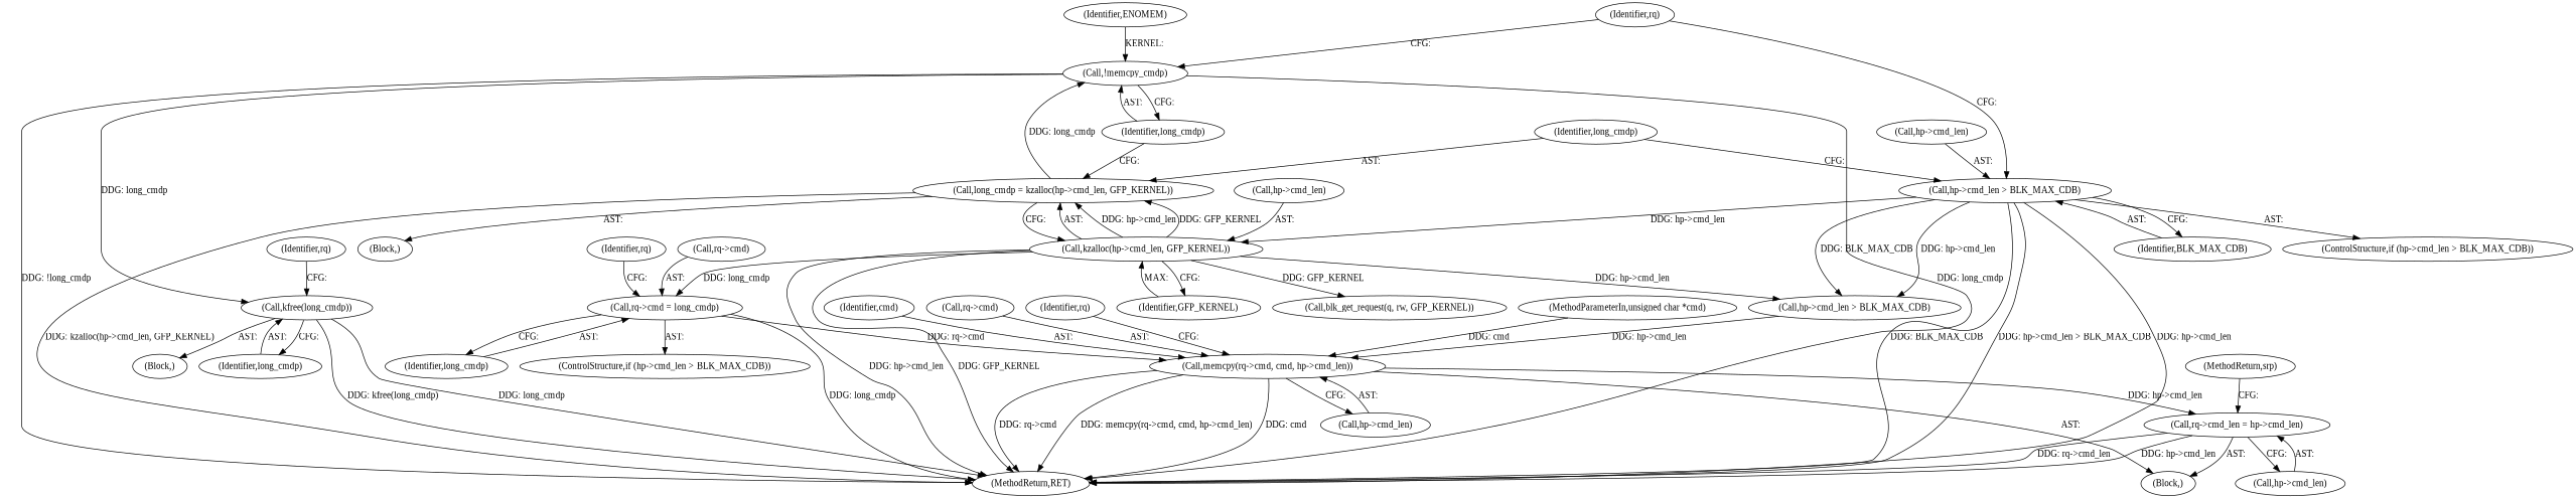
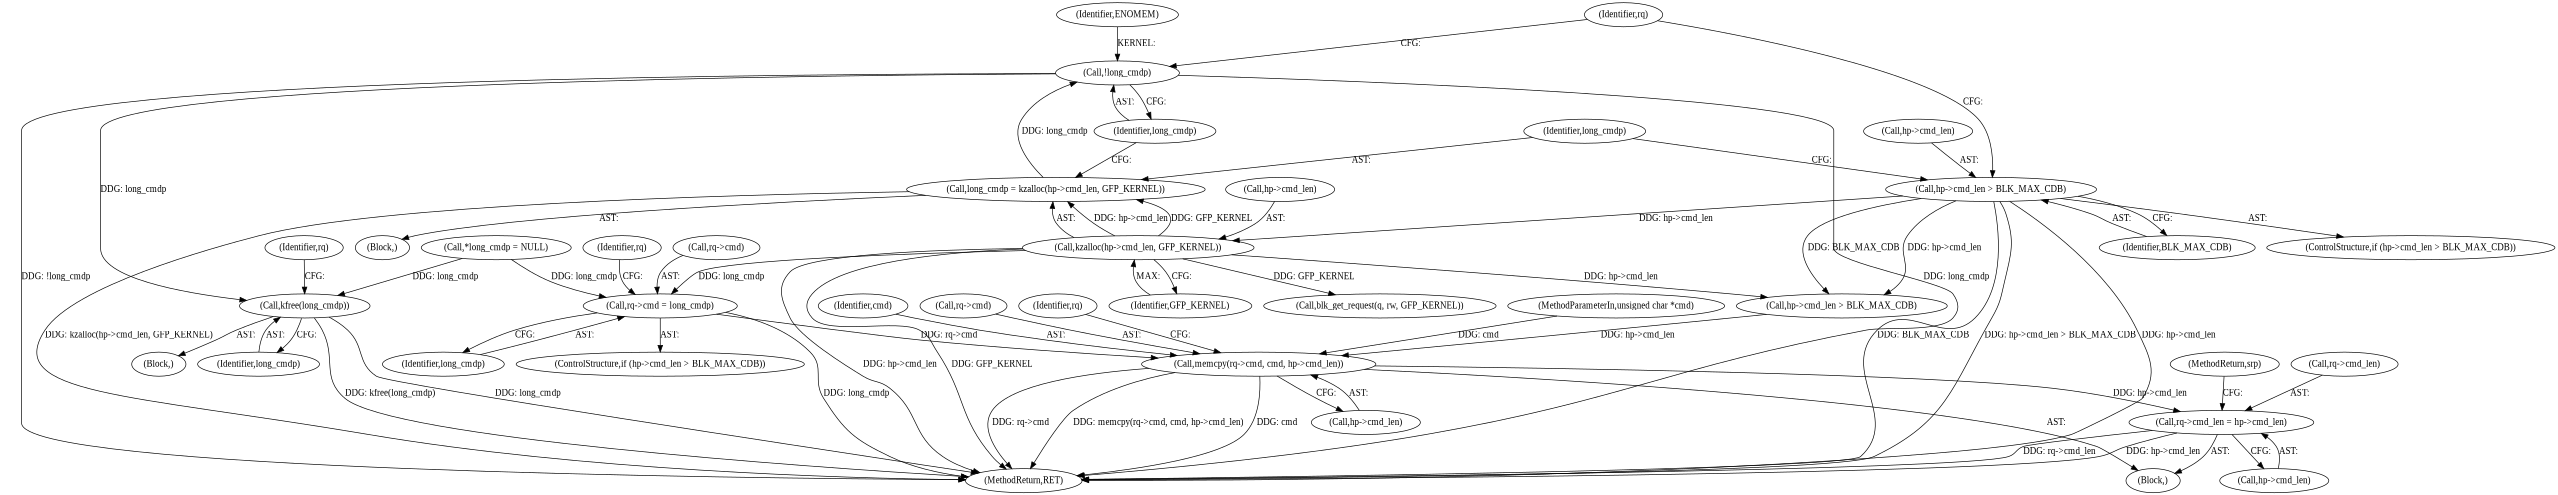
  digraph {
    fontname="Liberation Serif"
    node [fontname="Liberation Serif"]
    edge [fontname="Liberation Serif"]
-   n1 [label="(Call,!memcpy_cmdp)"]
+   n1 [label="(Call,!long_cmdp)"]
    n2 [label="(Call,kfree(long_cmdp))"]
    n3 [label="(Identifier,long_cmdp)"]
    n4 [label="(MethodReturn,RET)"]
    n5 [label="(Block,)"]
    n6 [label="(Identifier,long_cmdp)"]
    n7 [label="(Call,rq->cmd = long_cmdp)"]
    n8 [label="(Call,memcpy(rq->cmd, cmd, hp->cmd_len))"]
    n9 [label="(Identifier,long_cmdp)"]
    n10 [label="(ControlStructure,if (hp->cmd_len > BLK_MAX_CDB))"]
    n11 [label="(Call,long_cmdp = kzalloc(hp->cmd_len, GFP_KERNEL))"]
    n12 [label="(Call,kzalloc(hp->cmd_len, GFP_KERNEL))"]
    n13 [label="(Block,)"]
    n14 [label="(Call,hp->cmd_len > BLK_MAX_CDB)"]
    n15 [label="(Identifier,GFP_KERNEL)"]
    n16 [label="(Call,blk_get_request(q, rw, GFP_KERNEL))"]
    n17 [label="(Call,hp->cmd_len > BLK_MAX_CDB)"]
    n18 [label="(Identifier,BLK_MAX_CDB)"]
    n19 [label="(ControlStructure,if (hp->cmd_len > BLK_MAX_CDB))"]
    n20 [label="(Call,rq->cmd_len = hp->cmd_len)"]
    n21 [label="(Block,)"]
    n22 [label="(Call,hp->cmd_len)"]
    n23 [label="(Call,hp->cmd_len)"]
    n24 [label="(Call,hp->cmd_len)"]
    n25 [label="(MethodParameterIn,unsigned char *cmd)"]
    n26 [label="(Identifier,cmd)"]
    n27 [label="(Call,hp->cmd_len)"]
    n28 [label="(Call,rq->cmd)"]
    n29 [label="(Identifier,ENOMEM)"]
    n30 [label="(Identifier,rq)"]
    n31 [label="(Identifier,long_cmdp)"]
    n32 [label="(Identifier,rq)"]
+   n33 [label="(Call,*long_cmdp = NULL)"]
    n34 [label="(Identifier,rq)"]
+   n35 [label="(Call,rq->cmd_len)"]
    n36 [label="(Call,rq->cmd)"]
    n37 [label="(Identifier,rq)"]
    n38 [label="(MethodReturn,srp)"]
    n1 -> n2 [label="DDG: long_cmdp"]
    n1 -> n3 [label="CFG: "]
    n1 -> n4 [label="DDG: long_cmdp"]
    n1 -> n4 [label="DDG: !long_cmdp"]
    n2 -> n4 [label="DDG: long_cmdp"]
    n2 -> n4 [label="DDG: kfree(long_cmdp)"]
    n2 -> n5 [label="AST: "]
    n2 -> n6 [label="CFG: "]
    n3 -> n1 [label="AST: "]
    n3 -> n11 [label="CFG: "]
    n6 -> n2 [label="AST: "]
    n7 -> n4 [label="DDG: long_cmdp"]
    n7 -> n8 [label="DDG: rq->cmd"]
    n7 -> n9 [label="CFG: "]
    n7 -> n10 [label="AST: "]
    n8 -> n4 [label="DDG: rq->cmd"]
    n8 -> n4 [label="DDG: memcpy(rq->cmd, cmd, hp->cmd_len)"]
    n8 -> n4 [label="DDG: cmd"]
    n8 -> n20 [label="DDG: hp->cmd_len"]
    n8 -> n21 [label="AST: "]
    n8 -> n22 [label="CFG: "]
    n9 -> n7 [label="AST: "]
    n11 -> n1 [label="DDG: long_cmdp"]
    n11 -> n4 [label="DDG: kzalloc(hp->cmd_len, GFP_KERNEL)"]
-   n11 -> n12 [label="CFG: "]
    n11 -> n13 [label="AST: "]
    n12 -> n4 [label="DDG: hp->cmd_len"]
    n12 -> n4 [label="DDG: GFP_KERNEL"]
    n12 -> n7 [label="DDG: long_cmdp"]
    n12 -> n11 [label="AST: "]
    n12 -> n11 [label="DDG: hp->cmd_len"]
    n12 -> n11 [label="DDG: GFP_KERNEL"]
    n12 -> n14 [label="DDG: hp->cmd_len"]
    n12 -> n15 [label="CFG: "]
    n12 -> n16 [label="DDG: GFP_KERNEL"]
    n14 -> n8 [label="DDG: hp->cmd_len"]
    n15 -> n12 [label="MAX: "]
    n17 -> n4 [label="DDG: BLK_MAX_CDB"]
    n17 -> n4 [label="DDG: hp->cmd_len > BLK_MAX_CDB"]
    n17 -> n4 [label="DDG: hp->cmd_len"]
    n17 -> n12 [label="DDG: hp->cmd_len"]
    n17 -> n14 [label="DDG: hp->cmd_len"]
    n17 -> n14 [label="DDG: BLK_MAX_CDB"]
    n17 -> n18 [label="CFG: "]
    n17 -> n19 [label="AST: "]
    n18 -> n17 [label="AST: "]
    n20 -> n4 [label="DDG: hp->cmd_len"]
    n20 -> n4 [label="DDG: rq->cmd_len"]
    n20 -> n21 [label="AST: "]
    n20 -> n23 [label="CFG: "]
    n22 -> n8 [label="AST: "]
    n23 -> n20 [label="AST: "]
    n24 -> n12 [label="AST: "]
    n25 -> n8 [label="DDG: cmd"]
    n26 -> n8 [label="AST: "]
    n27 -> n17 [label="AST: "]
    n28 -> n8 [label="AST: "]
    n29 -> n1 [label="KERNEL: "]
    n30 -> n7 [label="CFG: "]
    n31 -> n11 [label="AST: "]
    n31 -> n17 [label="CFG: "]
    n32 -> n1 [label="CFG: "]
    n32 -> n17 [label="CFG: "]
+   n33 -> n2 [label="DDG: long_cmdp"]
+   n33 -> n7 [label="DDG: long_cmdp"]
    n34 -> n8 [label="CFG: "]
+   n35 -> n20 [label="AST: "]
    n36 -> n7 [label="AST: "]
    n37 -> n2 [label="CFG: "]
    n38 -> n20 [label="CFG: "]
  }
